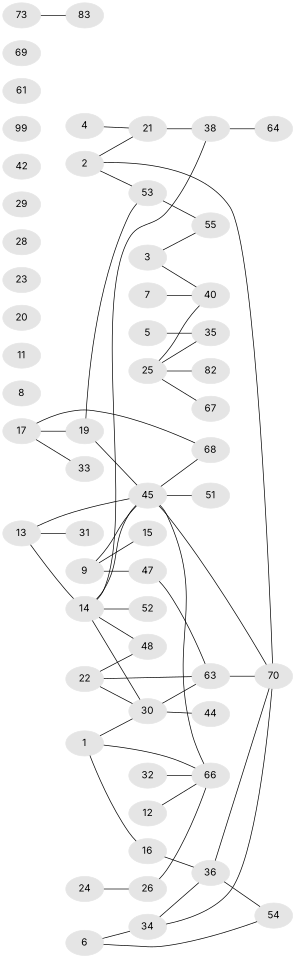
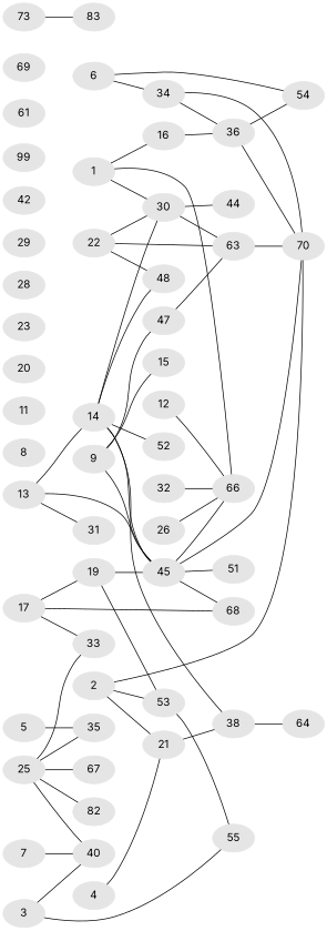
  graph {
    fontname=Inter
    rankdir=LR
    node [color=gray90 fontname=Inter style=filled]
    edge [fontname=Inter]
    16 [super="+65"]
    36
    1
    30 [super="+39"]
    66 [super="+84"]
    63
    44 [super="+75"]
    21 [super="+58"]
    38 [super="+77"]
    2
    53 [super="+78"]
    70 [super="+71"]
    55 [super="+59"]
    3 [super="+79"]
    40 [super="+46"]
    4 [super="+10"]
    22 [super="+56"]
    48 [super="+80"]
    5
    35
    34 [super="+72"]
    6
    54
    7
    8
    9
    15
    45 [super="+62"]
    47 [super="+50"]
    68
    51 [super="+74"]
    11 [super="+37"]
    12 [super="+76"]
    13 [super="+18"]
    14 [super="+60"]
    31
    52
    64 [super="+81"]
    17 [super="+27"]
    19 [super="+57"]
    33
    20
    23 [super="+41"]
-   24
    26
    25 [super="+43"]
    67
    82
    28
    29
    32
    42
    n53 [label=99]
    61
    69
    73
    83
    16 -- 36
    36 -- 70
    36 -- 54
    1 -- 16
    1 -- 30
    1 -- 66
    30 -- 63
    30 -- 44
    63 -- 70
    21 -- 38
    38 -- 64
    2 -- 21
    2 -- 53
    2 -- 70
    53 -- 55
    3 -- 55
    3 -- 40
    4 -- 21
    22 -- 30
    22 -- 63
    22 -- 48
    5 -- 35
    34 -- 36
    34 -- 70
    6 -- 34
    6 -- 54
    7 -- 40
    9 -- 15
    9 -- 45
    9 -- 47
    45 -- 66
    45 -- 70
    45 -- 68
    45 -- 51 [weight=2]
    47 -- 63
    12 -- 66
    13 -- 45
    13 -- 14
    13 -- 31
    14 -- 30
    14 -- 38
    14 -- 48
    14 -- 45
    14 -- 52
    17 -- 68
    17 -- 19
    17 -- 33
    19 -- 53
    19 -- 45
-   24 -- 26
    26 -- 66
    25 -- 40
    25 -- 35
+   25 -- 33
    25 -- 67
    25 -- 82
    32 -- 66
    73 -- 83
  }
